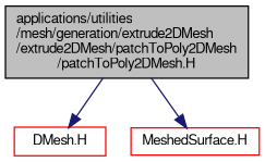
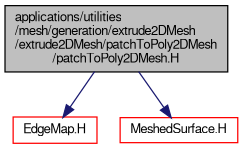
  digraph {
    node [color=red fontname=FreeSans fontsize=10 shape=record]
    edge [color=midnightblue fontname=FreeSans fontsize=10 labelfontname=FreeSans labelfontsize=10 style=solid]
    n1 [color=black fillcolor=grey75 fontcolor=black height=0.2 label="applications/utilities\l/mesh/generation/extrude2DMesh\l/extrude2DMesh/patchToPoly2DMesh\l/patchToPoly2DMesh.H" style=filled width=0.4]
-   n2 [height=0.2 label="DMesh.H" width=0.4]
+   n2 [height=0.2 label="EdgeMap.H" width=0.4]
    n3 [height=0.2 label="MeshedSurface.H" width=0.4]
    n1 -> n2
    n1 -> n3
  }
